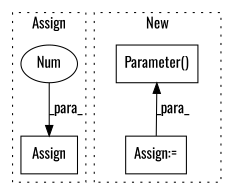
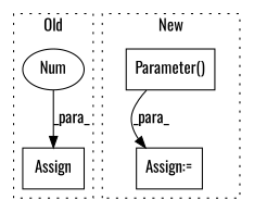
  digraph {
    fontname=Oswald
    node [fontname=Oswald shape=box]
    edge [fontname=Oswald]
    n1 [a=63 l="16,0" label=Assign s="3041,0"]
    n2 [a=76 l=1 label=Num s=3055 shape=ellipse]
    n3 [a=75 l="26,31" label="Parameter()" s="1858,1935"]
    n4 [a=68 l=3 label="Assign:=" s=1855]
    subgraph cluster_1 {
-     label=Assign
+     label=Old
      style=dotted
      n1
      n2
    }
    subgraph cluster_2 {
      label=New
      style=dotted
      n3
      n4
    }
    n2 -> n1 [label=_para_]
-   n4 -> n3 [label=_para_]
+   n3 -> n4 [label=_para_]
  }
